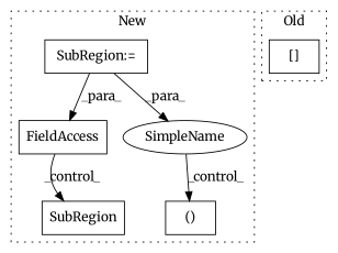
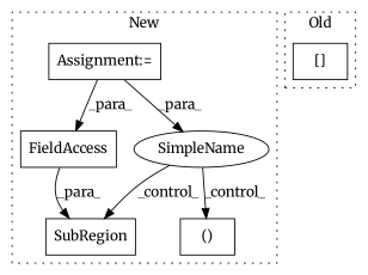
  digraph {
    fontname=Merriweather
    node [fontname=Merriweather shape=box]
    edge [fontname=Merriweather]
    n1 [a=32 l="10,1" label=SubRegion s="4857,4892"]
    n2 [a=22 l=21 label=FieldAccess s=4867]
    n3 [a=42 l=7 label=SimpleName s=4485 shape=ellipse]
    n4 [a=106 l=35 label="()" s=4955]
-   n5 [a=7 l="77,2" label="SubRegion:=" s="4404,4511"]
+   n5 [a=7 l="77,2" label="Assignment:=" s="4404,4511"]
    n6 [a=2 l="8,1" label="[]" s="2813,2826"]
    subgraph cluster_1 {
      label=New
      style=dotted
      n1
      n2
      n3
      n4
      n5
    }
    subgraph cluster_2 {
      label=Old
      style=dotted
      n6
    }
-   n2 -> n1 [label=_control_]
+   n2 -> n1 [label=_para_]
+   n3 -> n1 [label=_control_]
    n3 -> n4 [label=_control_]
    n5 -> n2 [label=_para_]
    n5 -> n3 [label=_para_]
  }
